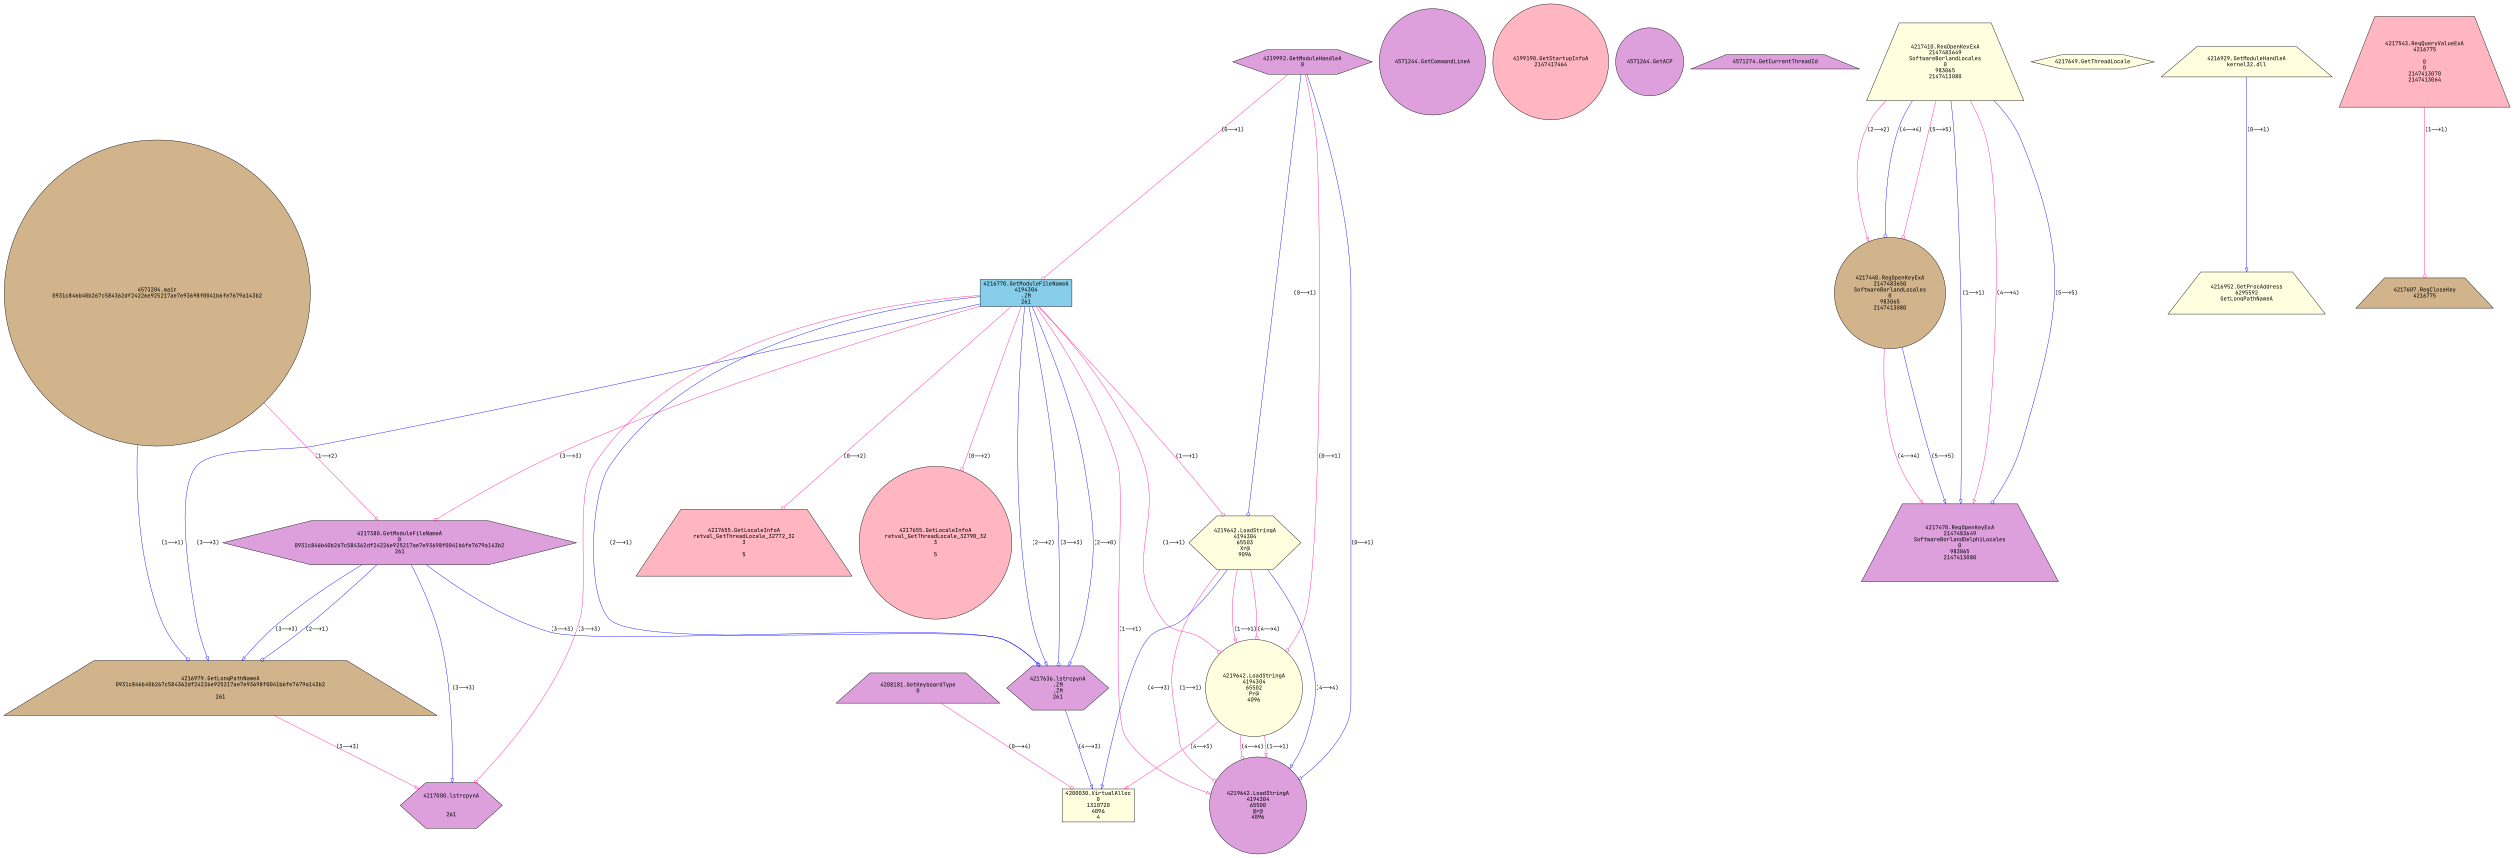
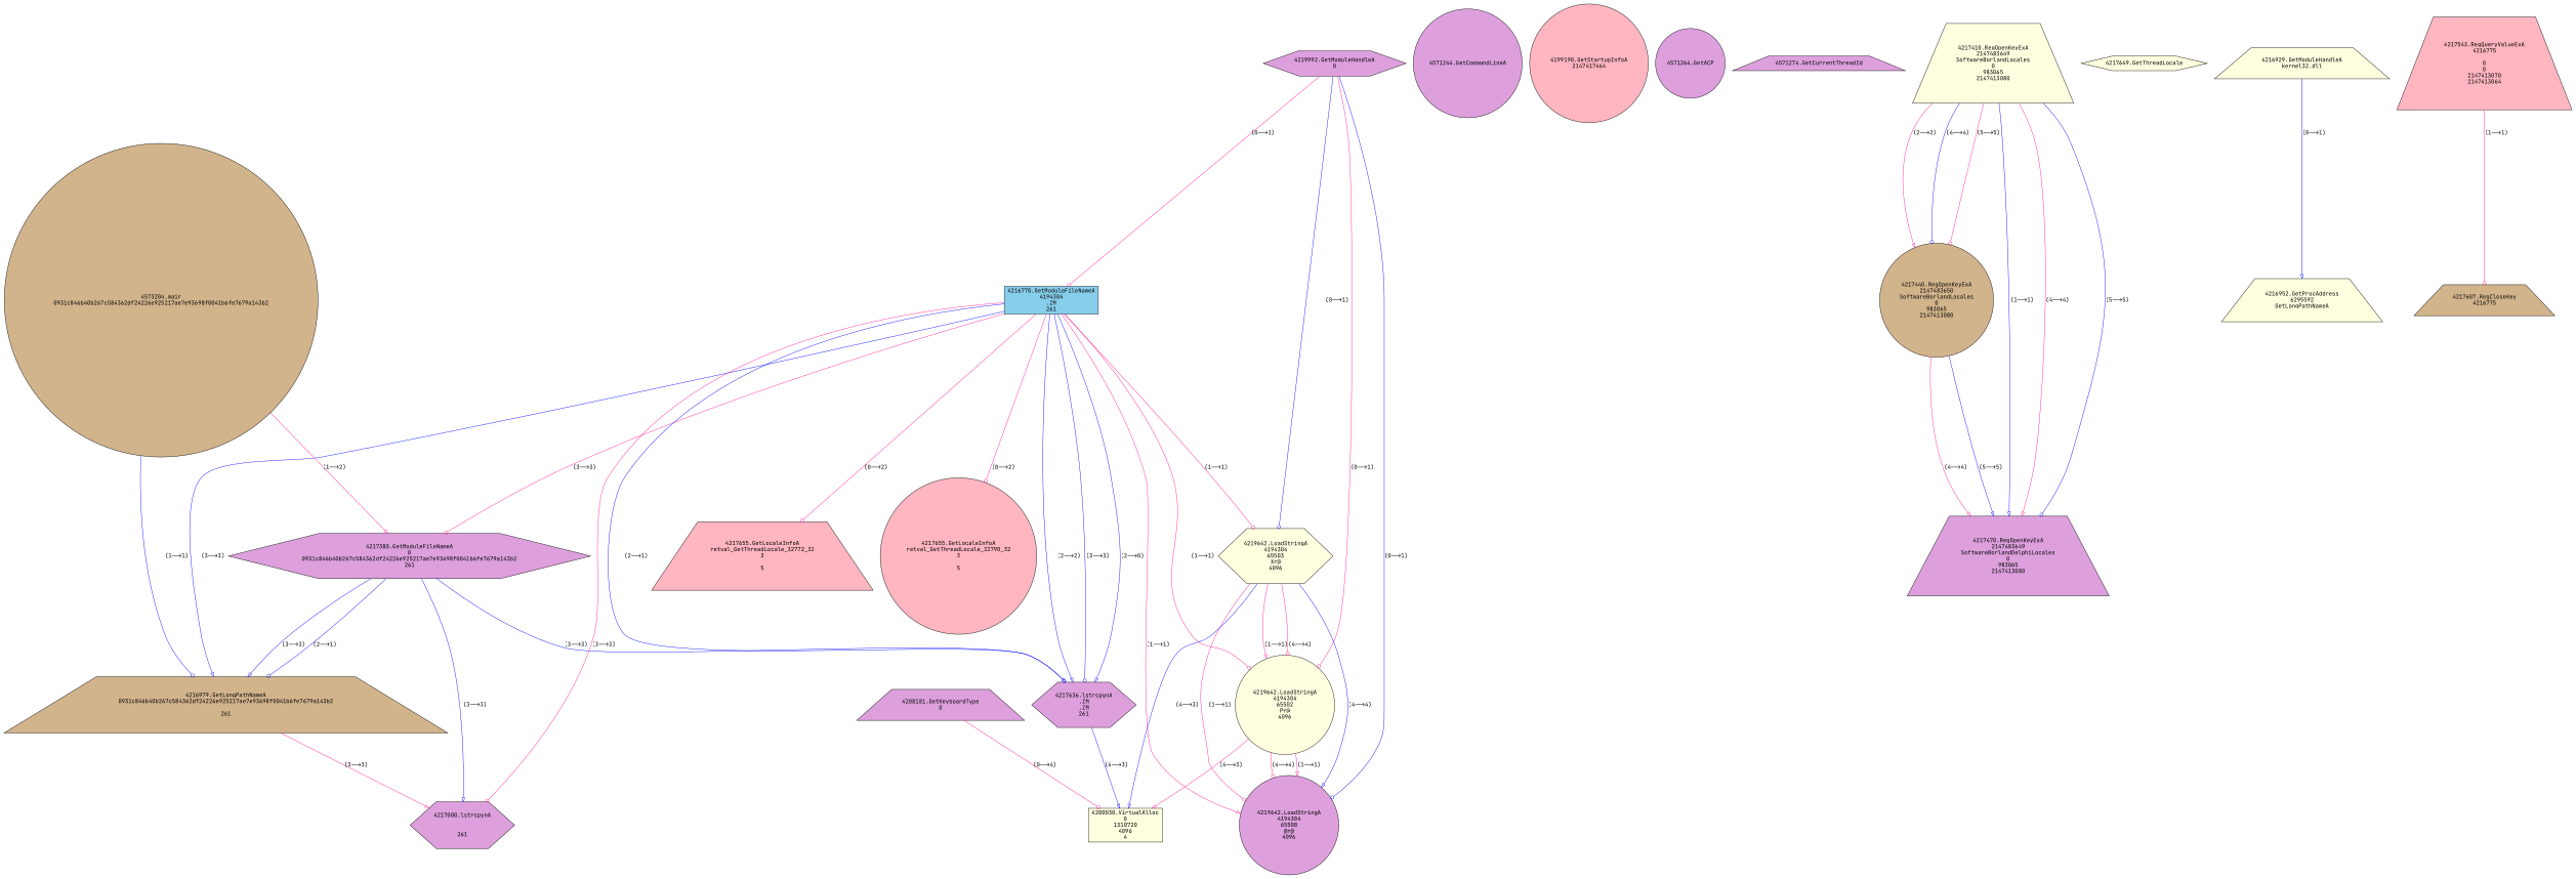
  digraph {
    fontname="JetBrains Mono"
    node [fillcolor=plum fontname="JetBrains Mono" shape=trapezium style=filled]
    edge [arrowhead=odot color=deeppink fontname="JetBrains Mono"]
    n1 [fillcolor=tan label="4573204.main\n0931c846b40b267c584362df24226e925217ae7e93698f0041b6fe7679a143b2" shape=circle]
    n2 [label="4217380.GetModuleFileNameA\n0\n0931c846b40b267c584362df24226e925217ae7e93698f0041b6fe7679a143b2\n261" shape=hexagon]
    n3 [fillcolor=tan label="4216979.GetLongPathNameA\n0931c846b40b267c584362df24226e925217ae7e93698f0041b6fe7679a143b2\n\n261"]
    n4 [label="4217636.lstrcpynA\n.ZM\n.ZM\n261" shape=hexagon]
    n5 [label="4217000.lstrcpynA\n\n\n261" shape=hexagon]
    n6 [label="4219992.GetModuleHandleA\n0" shape=hexagon]
    n7 [fillcolor=skyblue label="4216770.GetModuleFileNameA\n4194304\n.ZM\n261" shape=box]
-   n8 [fillcolor=lightyellow label="4219642.LoadStringA\n4194304\n65503\nXr@\n9096" shape=hexagon]
+   n8 [fillcolor=lightyellow label="4219642.LoadStringA\n4194304\n65503\nXr@\n4096" shape=hexagon]
    n9 [fillcolor=lightyellow label="4219642.LoadStringA\n4194304\n65502\nPr@\n4096" shape=circle]
    n10 [label="4219642.LoadStringA\n4194304\n65500\n@r@\n4096" shape=circle]
    n11 [fillcolor=lightpink label="4217655.GetLocaleInfoA\nretval_GetThreadLocale_32772_32\n3\n\n5"]
    n12 [fillcolor=lightpink label="4217655.GetLocaleInfoA\nretval_GetThreadLocale_32790_32\n3\n\n5" shape=circle]
    n13 [fillcolor=lightyellow label="4200030.VirtualAlloc\n0\n1310720\n4096\n4" shape=box]
    n14 [label="4208181.GetKeyboardType\n0"]
    n15 [label="4571244.GetCommandLineA\n" shape=circle]
    n16 [fillcolor=lightpink label="4199190.GetStartupInfoA\n2147417464" shape=circle]
    n17 [label="4571264.GetACP\n" shape=circle]
    n18 [label="4571274.GetCurrentThreadId\n"]
    n19 [fillcolor=lightyellow label="4217410.RegOpenKeyExA\n2147483649\nSoftware\Borland\Locales\n0\n983065\n2147413080"]
    n20 [fillcolor=tan label="4217440.RegOpenKeyExA\n2147483650\nSoftware\Borland\Locales\n0\n983065\n2147413080" shape=circle]
    n21 [label="4217470.RegOpenKeyExA\n2147483649\nSoftware\Borland\Delphi\Locales\n0\n983065\n2147413080"]
    n22 [fillcolor=lightyellow label="4217649.GetThreadLocale\n" shape=hexagon]
    n23 [fillcolor=lightyellow label="4216929.GetModuleHandleA\nkernel32.dll"]
    n24 [fillcolor=lightyellow label="4216952.GetProcAddress\n6295592\nGetLongPathNameA"]
    n25 [fillcolor=lightpink label="4217543.RegQueryValueExA\n4216775\n\n0\n0\n2147413070\n2147413064"]
    n26 [fillcolor=tan label="4217607.RegCloseKey\n4216775"]
    n1 -> n2 [arrowhead=onormal label="(1-->2)"]
    n1 -> n3 [color=blue label="(1-->1)"]
    n2 -> n3 [color=blue label="(2-->1)"]
    n2 -> n3 [arrowhead=onormal color=blue label="(3-->3)"]
    n2 -> n4 [arrowhead=onormal color=blue label="(3-->3)"]
    n2 -> n5 [arrowhead=onormal color=blue label="(3-->3)"]
    n3 -> n5 [arrowhead=onormal label="(3-->3)"]
    n4 -> n13 [arrowhead=onormal color=blue label="(4-->3)"]
    n6 -> n7 [label="(0-->1)"]
    n6 -> n8 [color=blue label="(0-->1)"]
    n6 -> n9 [label="(0-->1)"]
    n6 -> n10 [color=blue label="(0-->1)"]
    n7 -> n2 [label="(3-->3)"]
    n7 -> n3 [arrowhead=onormal color=blue label="(3-->3)"]
    n7 -> n4 [color=blue label="(2-->1)"]
    n7 -> n4 [arrowhead=onormal color=blue label="(2-->2)"]
    n7 -> n4 [color=blue label="(3-->3)"]
    n7 -> n4 [arrowhead=onormal color=blue label="(2-->0)"]
    n7 -> n5 [label="(3-->3)"]
    n7 -> n8 [label="(1-->1)"]
    n7 -> n9 [label="(1-->1)"]
    n7 -> n10 [arrowhead=onormal label="(1-->1)"]
    n7 -> n11 [label="(0-->2)"]
    n7 -> n12 [label="(0-->2)"]
    n8 -> n9 [arrowhead=onormal label="(1-->1)"]
    n8 -> n9 [label="(4-->4)"]
    n8 -> n10 [label="(1-->1)"]
    n8 -> n10 [arrowhead=onormal color=blue label="(4-->4)"]
    n8 -> n13 [arrowhead=onormal color=blue label="(4-->3)"]
    n9 -> n10 [arrowhead=onormal label="(1-->1)"]
    n9 -> n10 [label="(4-->4)"]
    n9 -> n13 [arrowhead=onormal label="(4-->3)"]
    n14 -> n13 [label="(0-->4)"]
    n19 -> n20 [arrowhead=onormal label="(2-->2)"]
    n19 -> n20 [color=blue label="(4-->4)"]
    n19 -> n20 [label="(5-->5)"]
    n19 -> n21 [arrowhead=onormal color=blue label="(1-->1)"]
    n19 -> n21 [arrowhead=onormal label="(4-->4)"]
    n19 -> n21 [color=blue label="(5-->5)"]
    n20 -> n21 [arrowhead=onormal label="(4-->4)"]
    n20 -> n21 [arrowhead=onormal color=blue label="(5-->5)"]
    n23 -> n24 [arrowhead=onormal color=blue label="(0-->1)"]
    n25 -> n26 [label="(1-->1)"]
  }
